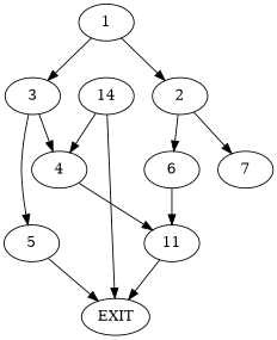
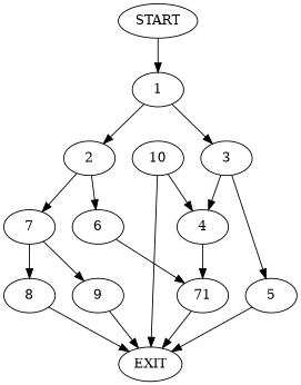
  digraph {
+   n1 [label=START]
    1
    2
    3
    n5 [label=EXIT]
    6
    7
    4
    5
-   11
-   10 [label=14]
+   11 [label=71]
+   8
+   9
+   10
+   n1 -> 1
    1 -> 2
    1 -> 3
    2 -> 6
    2 -> 7
    3 -> 4
    3 -> 5
    6 -> 11
+   7 -> 8
+   7 -> 9
    4 -> 11
    5 -> n5
    11 -> n5
+   8 -> n5
+   9 -> n5
    10 -> n5
    10 -> 4
  }
